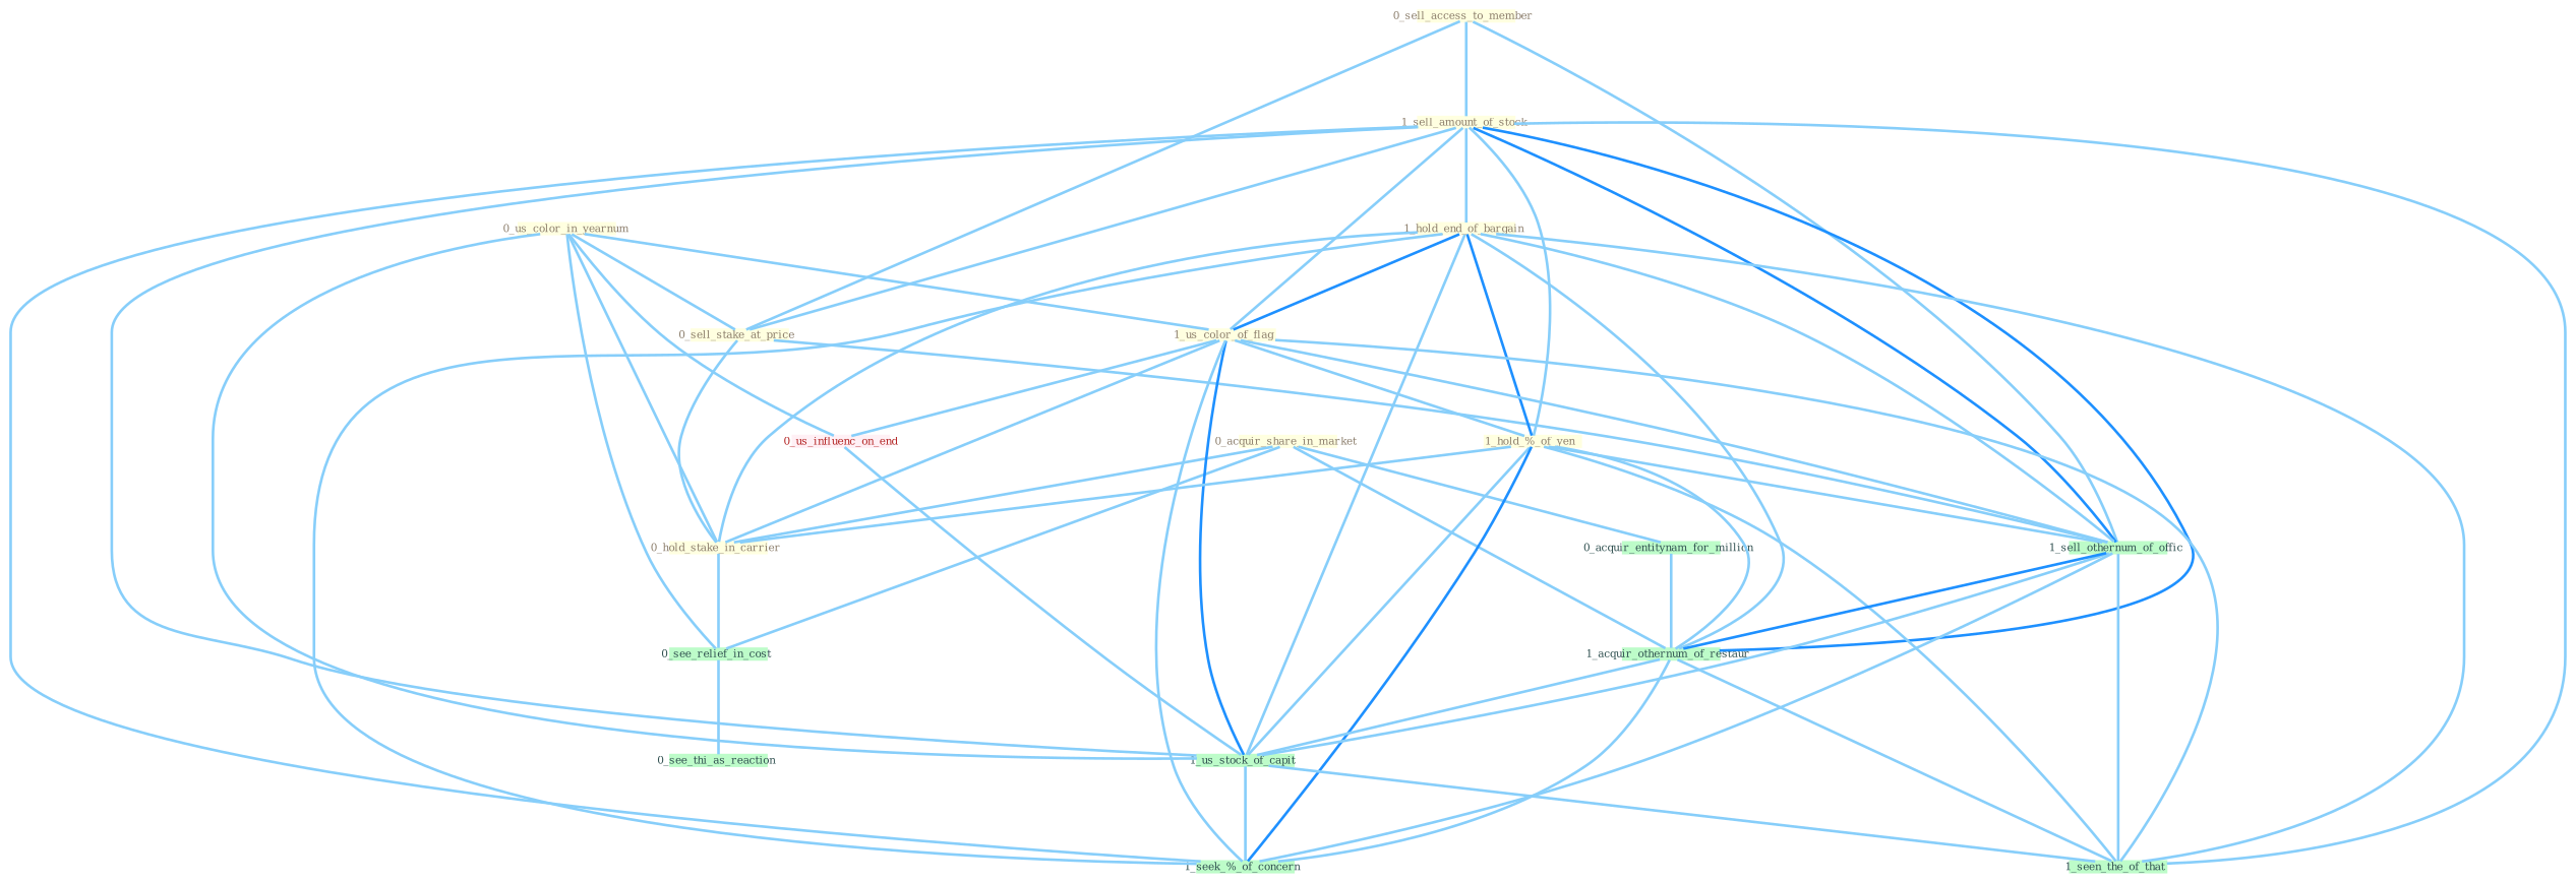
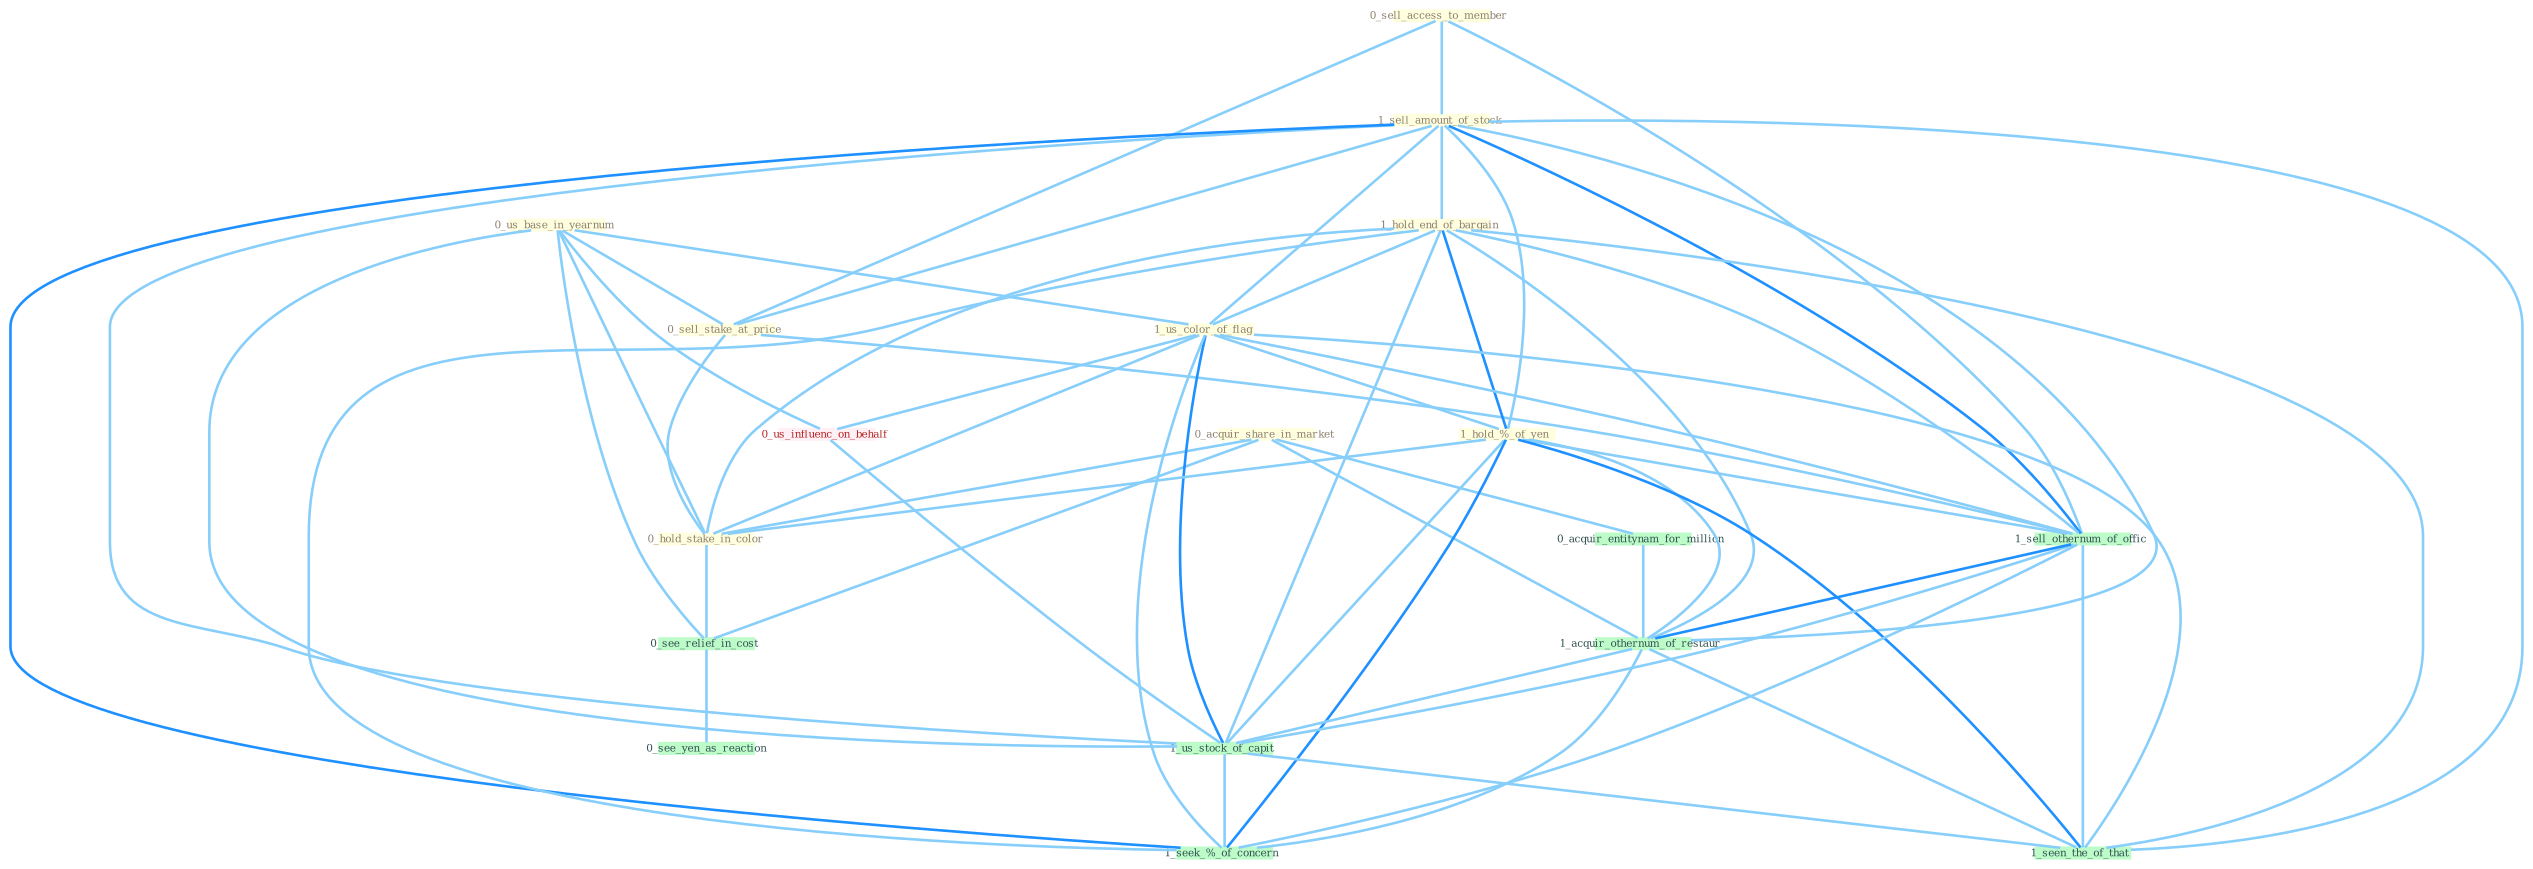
  graph {
    node [color="#ffffe0" fixedsize=true fontcolor="#8b7d6b" fontsize=4 shape=polygon style=filled]
    edge [color="#87cefa" w=1]
    "0_sell_access_to_member " [height=.06 width=.5]
-   "0_us_base_in_yearnum " [height=.06 width=.5 label="0_us_color_in_yearnum"]
+   "0_us_base_in_yearnum " [height=.06 width=.5]
    "1_sell_amount_of_stock " [height=.06 width=.5]
    "0_acquir_share_in_market " [height=.06 width=.5]
    "0_sell_stake_at_price " [height=.06 width=.5]
    "1_hold_end_of_bargain " [height=.06 width=.5]
    "1_us_color_of_flag " [height=.06 width=.5]
    "1_hold_%_of_yen " [height=.06 width=.5]
-   "0_hold_stake_in_carrier " [height=.06 width=.5]
-   "0_us_influenc_on_behalf " [color="#fff0f5" fontcolor="#b22222" height=.06 width=.5 label="0_us_influenc_on_end"]
+   "0_hold_stake_in_carrier " [height=.06 width=.5 label="0_hold_stake_in_color"]
+   "0_us_influenc_on_behalf " [color="#fff0f5" fontcolor="#b22222" height=.06 width=.5]
    "1_sell_othernum_of_offic " [color="#BDFCC9" fontcolor="#2f4f4f" height=.06 width=.5]
    "0_see_relief_in_cost " [color="#BDFCC9" fontcolor="#2f4f4f" height=.06 width=.5]
    "1_us_stock_of_capit " [color="#BDFCC9" fontcolor="#2f4f4f" height=.06 width=.5]
    "1_acquir_othernum_of_restaur " [color="#BDFCC9" fontcolor="#2f4f4f" height=.06 width=.5]
    "1_seek_%_of_concern " [color="#BDFCC9" fontcolor="#2f4f4f" height=.06 width=.5]
    "1_seen_the_of_that " [color="#BDFCC9" fontcolor="#2f4f4f" height=.06 width=.5]
    "0_acquir_entitynam_for_million " [color="#BDFCC9" fontcolor="#2f4f4f" height=.06 width=.5]
-   "0_see_thi_as_reaction " [color="#BDFCC9" fontcolor="#2f4f4f" height=.06 width=.5]
+   "0_see_thi_as_reaction " [color="#BDFCC9" fontcolor="#2f4f4f" height=.06 width=.5 label="0_see_yen_as_reaction"]
    subgraph sub_1 {
      "0_sell_access_to_member "
      "0_us_base_in_yearnum "
      "1_sell_amount_of_stock "
      "0_acquir_share_in_market "
      "0_sell_stake_at_price "
      "1_hold_end_of_bargain "
      "1_us_color_of_flag "
      "1_hold_%_of_yen "
      "0_hold_stake_in_carrier "
    }
    subgraph sub_2 {
      "0_us_influenc_on_behalf "
    }
    "0_sell_access_to_member " -- "1_sell_amount_of_stock "
    "0_sell_access_to_member " -- "0_sell_stake_at_price "
    "0_sell_access_to_member " -- "1_sell_othernum_of_offic "
    "0_us_base_in_yearnum " -- "0_sell_stake_at_price "
    "0_us_base_in_yearnum " -- "1_us_color_of_flag "
    "0_us_base_in_yearnum " -- "0_hold_stake_in_carrier "
    "0_us_base_in_yearnum " -- "0_us_influenc_on_behalf "
    "0_us_base_in_yearnum " -- "0_see_relief_in_cost "
    "0_us_base_in_yearnum " -- "1_us_stock_of_capit "
    "1_sell_amount_of_stock " -- "0_sell_stake_at_price "
    "1_sell_amount_of_stock " -- "1_hold_end_of_bargain "
    "1_sell_amount_of_stock " -- "1_us_color_of_flag "
    "1_sell_amount_of_stock " -- "1_hold_%_of_yen "
    "1_sell_amount_of_stock " -- "1_sell_othernum_of_offic " [color="#1e90ff" w=2]
    "1_sell_amount_of_stock " -- "1_us_stock_of_capit "
-   "1_sell_amount_of_stock " -- "1_acquir_othernum_of_restaur " [color="#1e90ff"]
-   "1_sell_amount_of_stock " -- "1_seek_%_of_concern "
+   "1_sell_amount_of_stock " -- "1_acquir_othernum_of_restaur "
+   "1_sell_amount_of_stock " -- "1_seek_%_of_concern " [color="#1e90ff"]
    "1_sell_amount_of_stock " -- "1_seen_the_of_that "
    "0_acquir_share_in_market " -- "0_hold_stake_in_carrier "
    "0_acquir_share_in_market " -- "0_see_relief_in_cost "
    "0_acquir_share_in_market " -- "1_acquir_othernum_of_restaur "
    "0_acquir_share_in_market " -- "0_acquir_entitynam_for_million "
    "0_sell_stake_at_price " -- "0_hold_stake_in_carrier "
    "0_sell_stake_at_price " -- "1_sell_othernum_of_offic "
-   "1_hold_end_of_bargain " -- "1_us_color_of_flag " [color="#1e90ff"]
+   "1_hold_end_of_bargain " -- "1_us_color_of_flag "
    "1_hold_end_of_bargain " -- "1_hold_%_of_yen " [color="#1e90ff" w=2]
    "1_hold_end_of_bargain " -- "0_hold_stake_in_carrier "
    "1_hold_end_of_bargain " -- "1_sell_othernum_of_offic "
    "1_hold_end_of_bargain " -- "1_us_stock_of_capit "
    "1_hold_end_of_bargain " -- "1_acquir_othernum_of_restaur "
    "1_hold_end_of_bargain " -- "1_seek_%_of_concern "
    "1_hold_end_of_bargain " -- "1_seen_the_of_that "
    "1_us_color_of_flag " -- "1_hold_%_of_yen "
    "1_us_color_of_flag " -- "0_hold_stake_in_carrier "
    "1_us_color_of_flag " -- "0_us_influenc_on_behalf "
    "1_us_color_of_flag " -- "1_sell_othernum_of_offic "
    "1_us_color_of_flag " -- "1_us_stock_of_capit " [color="#1e90ff" w=2]
    "1_us_color_of_flag " -- "1_seek_%_of_concern "
    "1_us_color_of_flag " -- "1_seen_the_of_that "
    "1_hold_%_of_yen " -- "0_hold_stake_in_carrier "
    "1_hold_%_of_yen " -- "1_sell_othernum_of_offic "
    "1_hold_%_of_yen " -- "1_us_stock_of_capit "
    "1_hold_%_of_yen " -- "1_acquir_othernum_of_restaur "
    "1_hold_%_of_yen " -- "1_seek_%_of_concern " [color="#1e90ff" w=2]
-   "1_hold_%_of_yen " -- "1_seen_the_of_that "
+   "1_hold_%_of_yen " -- "1_seen_the_of_that " [color="#1e90ff"]
    "0_hold_stake_in_carrier " -- "0_see_relief_in_cost "
    "0_us_influenc_on_behalf " -- "1_us_stock_of_capit "
    "1_sell_othernum_of_offic " -- "1_us_stock_of_capit "
    "1_sell_othernum_of_offic " -- "1_acquir_othernum_of_restaur " [color="#1e90ff" w=2]
    "1_sell_othernum_of_offic " -- "1_seek_%_of_concern "
    "1_sell_othernum_of_offic " -- "1_seen_the_of_that "
    "0_see_relief_in_cost " -- "0_see_thi_as_reaction "
    "1_us_stock_of_capit " -- "1_seek_%_of_concern "
    "1_us_stock_of_capit " -- "1_seen_the_of_that "
    "1_acquir_othernum_of_restaur " -- "1_us_stock_of_capit "
    "1_acquir_othernum_of_restaur " -- "1_seek_%_of_concern "
    "1_acquir_othernum_of_restaur " -- "1_seen_the_of_that "
    "0_acquir_entitynam_for_million " -- "1_acquir_othernum_of_restaur "
  }
